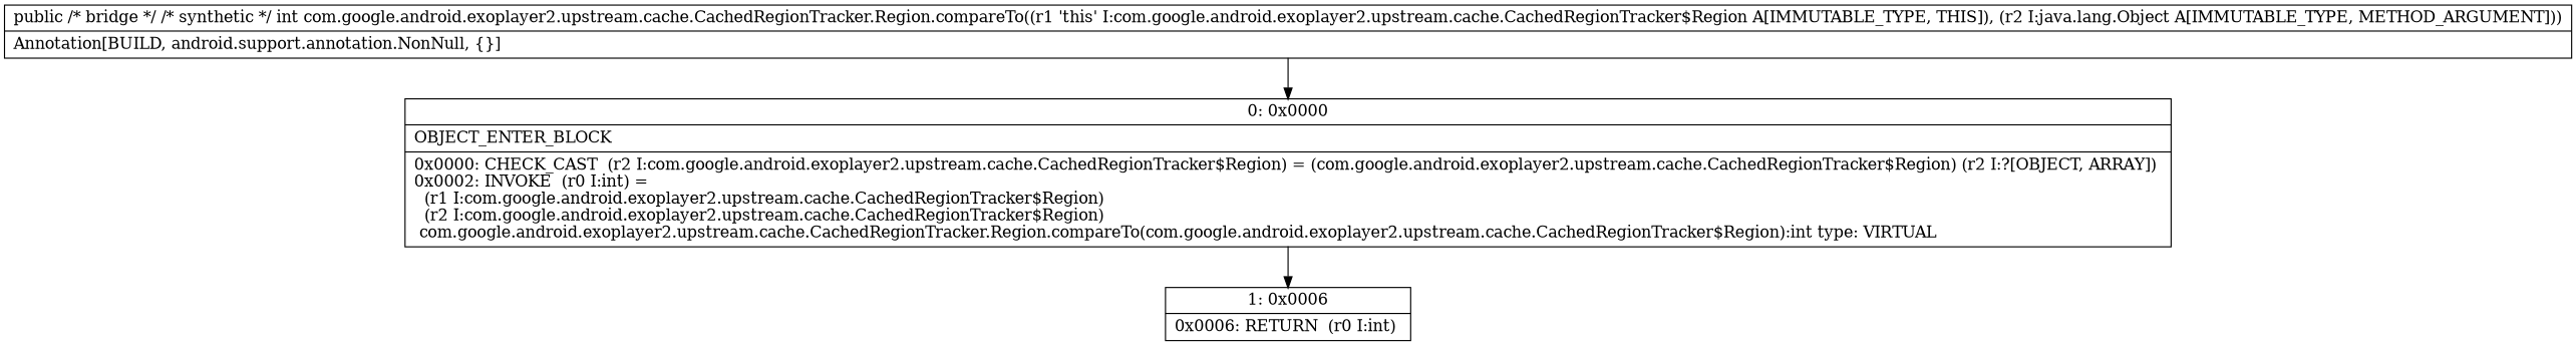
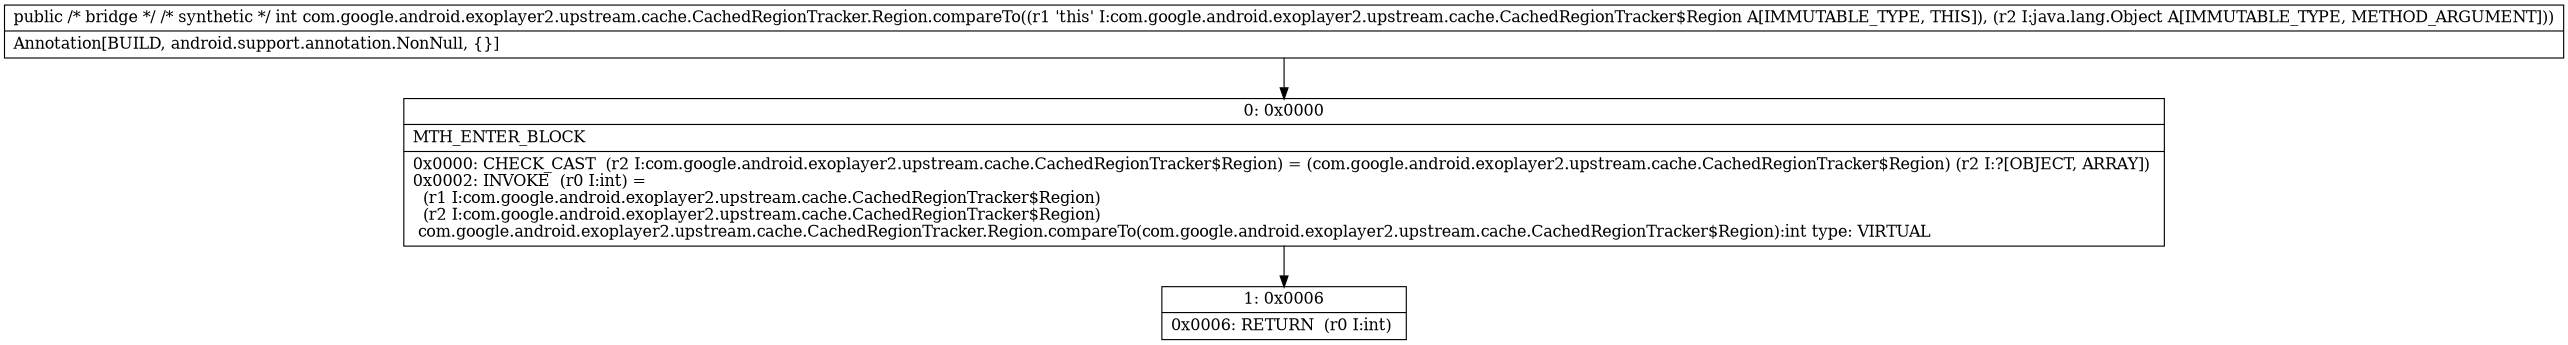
  digraph {
    node [shape=record]
-   n1 [label="{0\:\ 0x0000|OBJECT_ENTER_BLOCK\l|0x0000: CHECK_CAST  (r2 I:com.google.android.exoplayer2.upstream.cache.CachedRegionTracker$Region) = (com.google.android.exoplayer2.upstream.cache.CachedRegionTracker$Region) (r2 I:?[OBJECT, ARRAY]) \l0x0002: INVOKE  (r0 I:int) = \l  (r1 I:com.google.android.exoplayer2.upstream.cache.CachedRegionTracker$Region)\l  (r2 I:com.google.android.exoplayer2.upstream.cache.CachedRegionTracker$Region)\l com.google.android.exoplayer2.upstream.cache.CachedRegionTracker.Region.compareTo(com.google.android.exoplayer2.upstream.cache.CachedRegionTracker$Region):int type: VIRTUAL \l}"]
+   n1 [label="{0\:\ 0x0000|MTH_ENTER_BLOCK\l|0x0000: CHECK_CAST  (r2 I:com.google.android.exoplayer2.upstream.cache.CachedRegionTracker$Region) = (com.google.android.exoplayer2.upstream.cache.CachedRegionTracker$Region) (r2 I:?[OBJECT, ARRAY]) \l0x0002: INVOKE  (r0 I:int) = \l  (r1 I:com.google.android.exoplayer2.upstream.cache.CachedRegionTracker$Region)\l  (r2 I:com.google.android.exoplayer2.upstream.cache.CachedRegionTracker$Region)\l com.google.android.exoplayer2.upstream.cache.CachedRegionTracker.Region.compareTo(com.google.android.exoplayer2.upstream.cache.CachedRegionTracker$Region):int type: VIRTUAL \l}"]
    n2 [label="{1\:\ 0x0006|0x0006: RETURN  (r0 I:int) \l}"]
    n3 [label="{public \/* bridge *\/ \/* synthetic *\/ int com.google.android.exoplayer2.upstream.cache.CachedRegionTracker.Region.compareTo((r1 'this' I:com.google.android.exoplayer2.upstream.cache.CachedRegionTracker$Region A[IMMUTABLE_TYPE, THIS]), (r2 I:java.lang.Object A[IMMUTABLE_TYPE, METHOD_ARGUMENT]))  | Annotation[BUILD, android.support.annotation.NonNull, \{\}]\l}"]
    n1 -> n2
    n3 -> n1
  }
